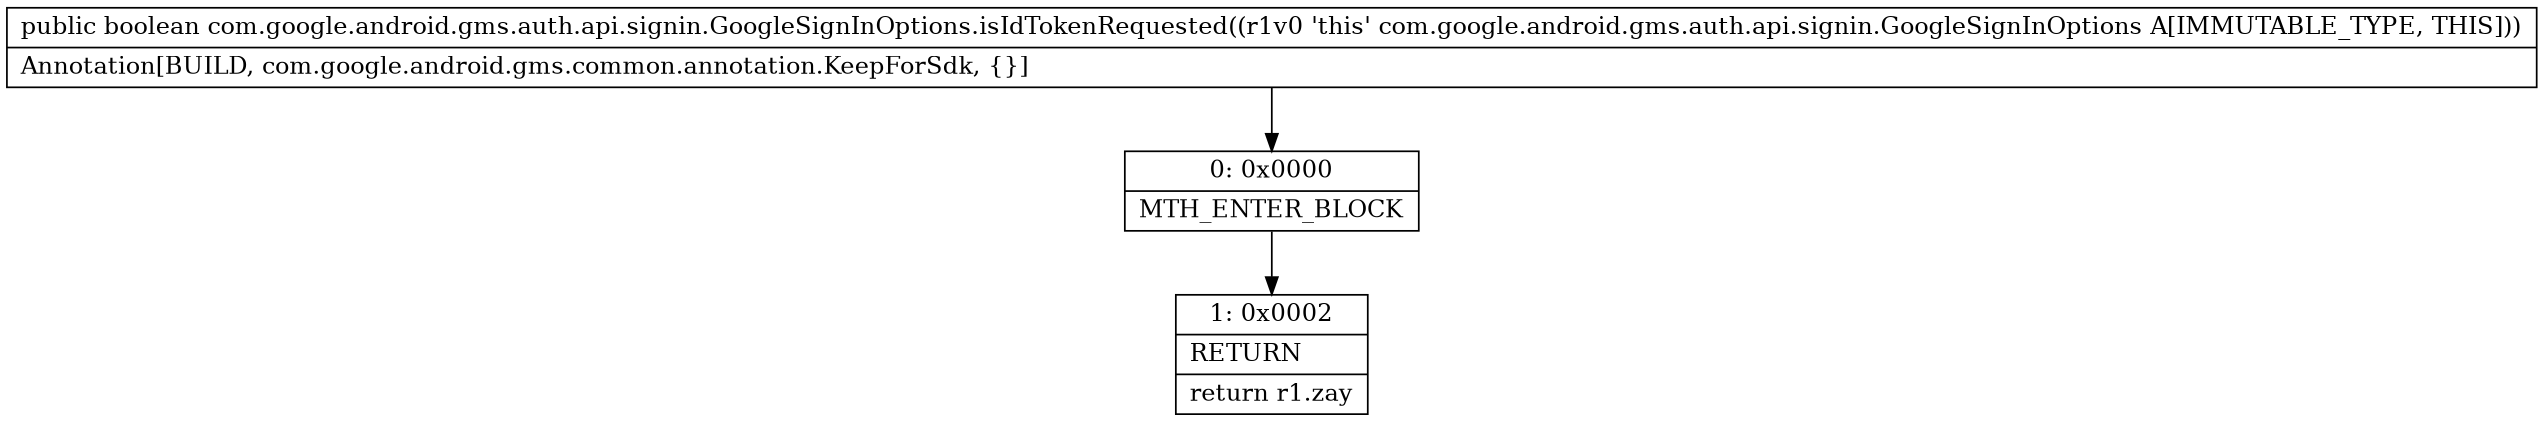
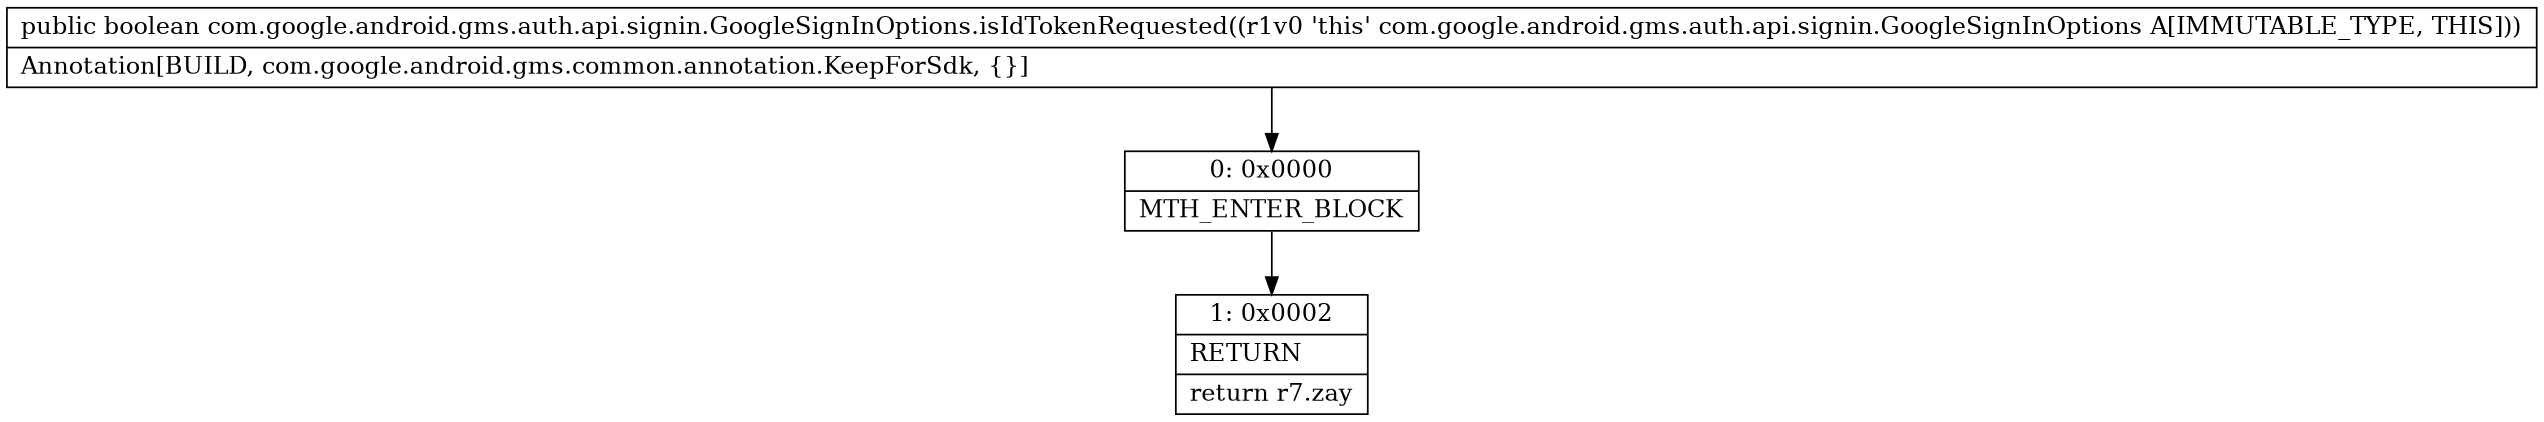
  digraph {
    node [shape=record]
    n1 [label="{0\:\ 0x0000|MTH_ENTER_BLOCK\l}"]
-   n2 [label="{1\:\ 0x0002|RETURN\l|return r1.zay\l}"]
+   n2 [label="{1\:\ 0x0002|RETURN\l|return r7.zay\l}"]
    n3 [label="{public boolean com.google.android.gms.auth.api.signin.GoogleSignInOptions.isIdTokenRequested((r1v0 'this' com.google.android.gms.auth.api.signin.GoogleSignInOptions A[IMMUTABLE_TYPE, THIS]))  | Annotation[BUILD, com.google.android.gms.common.annotation.KeepForSdk, \{\}]\l}"]
    n1 -> n2
    n3 -> n1
  }
